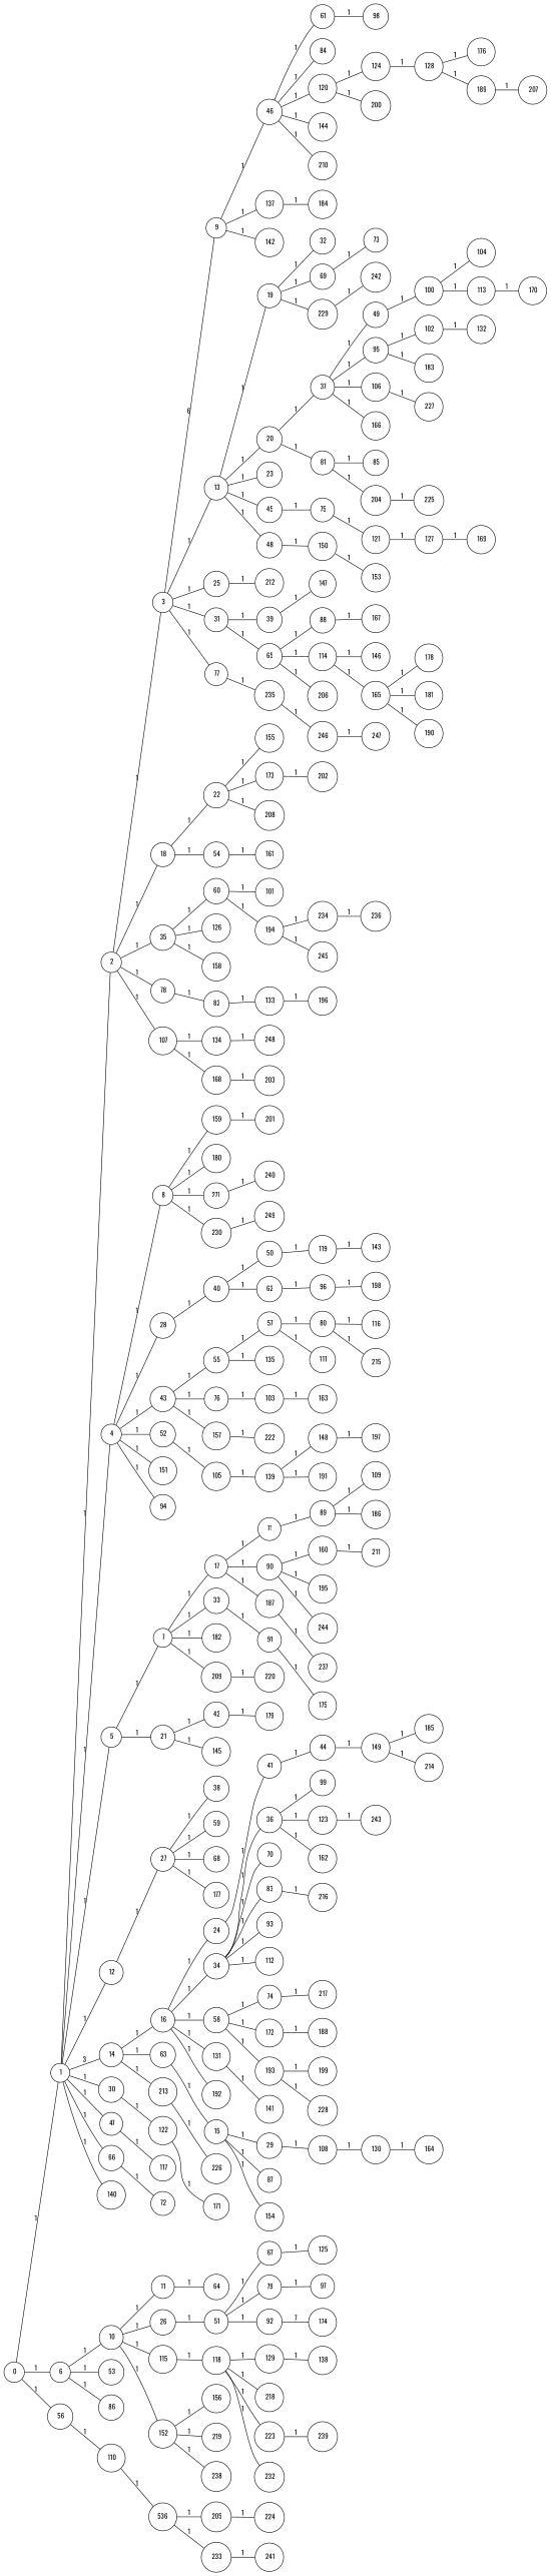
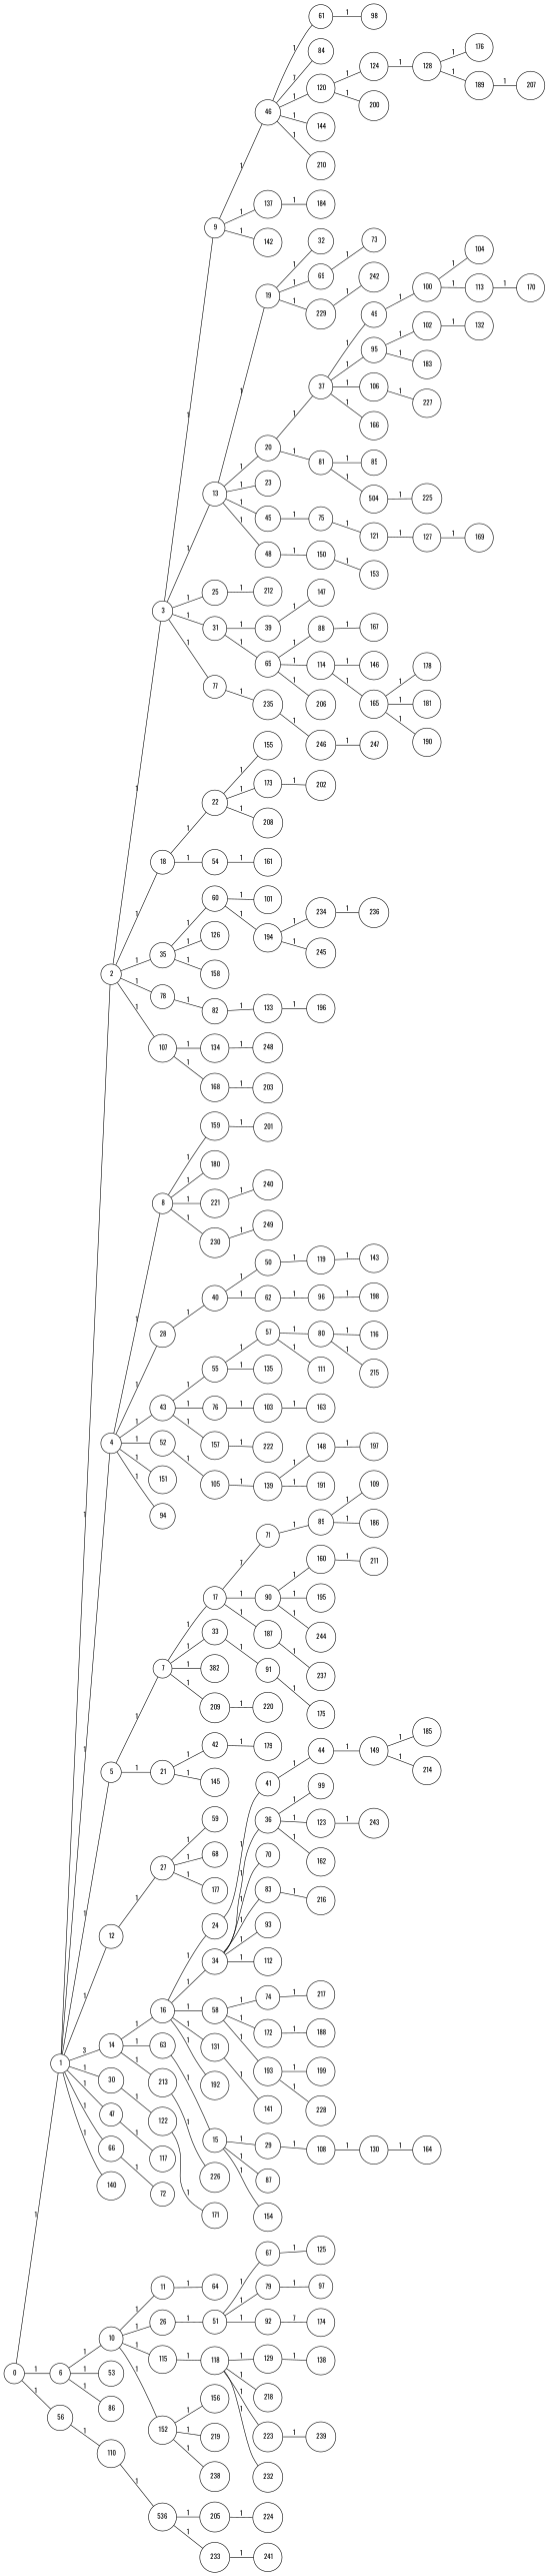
  graph {
    fixedsize="true;"
    fontname=Oswald
    rankdir=LR
    node [color=black fontname=Oswald fontsize=12 hight=.12 shape=circle]
    edge [fontname=Oswald fontsize=12]
    n1 [label=" 0" width=.12]
    n2 [label=" 1" width=.12]
    n3 [label=" 6" width=.12]
    n4 [label=" 56" width=.12]
    n5 [label=" 2" width=.12]
    n6 [label=" 4" width=.12]
    n7 [label=" 5" width=.12]
    n8 [label=" 12" width=.12]
    n9 [label=" 14" width=.12]
    n10 [label=" 30" width=.12]
    n11 [label=" 47" width=.12]
    n12 [label=" 66" width=.12]
    n13 [label=" 140" width=.12]
    n14 [label=" 10" width=.12]
    n15 [label=" 53" width=.12]
    n16 [label=" 86" width=.12]
    n17 [label=" 110" width=.12]
    n18 [label=" 3" width=.12]
    n19 [label=" 18" width=.12]
    n20 [label=" 35" width=.12]
    n21 [label=" 78" width=.12]
    n22 [label=" 107" width=.12]
    n23 [label=" 8" width=.12]
    n24 [label=" 28" width=.12]
    n25 [label=" 43" width=.12]
    n26 [label=" 52" width=.12]
    n27 [label=" 151" width=.12]
    n28 [label=" 94" width=.12]
    n29 [label=" 7" width=.12]
    n30 [label=" 21" width=.12]
    n31 [label=" 27" width=.12]
    n32 [label=" 16" width=.12]
    n33 [label=" 63" width=.12]
    n34 [label=" 213" width=.12]
    n35 [label=" 122" width=.12]
    n36 [label=" 117" width=.12]
    n37 [label=" 72" width=.12]
    n38 [label=" 9" width=.12]
    n39 [label=" 13" width=.12]
    n40 [label=" 25" width=.12]
    n41 [label=" 31" width=.12]
    n42 [label=" 77" width=.12]
    n43 [label=" 22" width=.12]
    n44 [label=" 54" width=.12]
    n45 [label=" 60" width=.12]
    n46 [label=" 126" width=.12]
    n47 [label=" 158" width=.12]
    n48 [label=" 82" width=.12]
    n49 [label=" 134" width=.12]
    n50 [label=" 168" width=.12]
    n51 [label=" 46" width=.12]
    n52 [label=" 137" width=.12]
    n53 [label=" 142" width=.12]
    n54 [label=" 19" width=.12]
    n55 [label=" 20" width=.12]
    n56 [label=" 23" width=.12]
    n57 [label=" 45" width=.12]
    n58 [label=" 48" width=.12]
    n59 [label=" 212" width=.12]
    n60 [label=" 39" width=.12]
    n61 [label=" 65" width=.12]
    n62 [label=" 235" width=.12]
    n63 [label=" 159" width=.12]
    n64 [label=" 180" width=.12]
-   n65 [label=271 width=.12]
+   n65 [label=" 221" width=.12]
    n66 [label=" 230" width=.12]
    n67 [label=" 40" width=.12]
    n68 [label=" 55" width=.12]
    n69 [label=" 76" width=.12]
    n70 [label=" 157" width=.12]
    n71 [label=" 105" width=.12]
    n72 [label=" 17" width=.12]
    n73 [label=" 33" width=.12]
-   n74 [label=" 182" width=.12]
+   n74 [label=382 width=.12]
    n75 [label=" 209" width=.12]
    n76 [label=" 42" width=.12]
    n77 [label=" 145" width=.12]
    n78 [label=" 11" width=.12]
    n79 [label=" 26" width=.12]
    n80 [label=" 115" width=.12]
    n81 [label=" 152" width=.12]
    n82 [label=" 71" width=.12]
    n83 [label=" 90" width=.12]
    n84 [label=" 187" width=.12]
    n85 [label=" 91" width=.12]
    n86 [label=" 220" width=.12]
    n87 [label=" 201" width=.12]
    n88 [label=" 240" width=.12]
    n89 [label=" 249" width=.12]
    n90 [label=" 61" width=.12]
    n91 [label=" 84" width=.12]
    n92 [label=" 120" width=.12]
    n93 [label=" 144" width=.12]
    n94 [label=" 210" width=.12]
    n95 [label=" 184" width=.12]
    n96 [label=" 64" width=.12]
    n97 [label=" 51" width=.12]
    n98 [label=" 118" width=.12]
    n99 [label=" 156" width=.12]
    n100 [label=" 219" width=.12]
    n101 [label=" 238" width=.12]
-   n102 [label=" 38" width=.12]
    n103 [label=" 59" width=.12]
    n104 [label=" 68" width=.12]
    n105 [label=" 177" width=.12]
    n106 [label=" 32" width=.12]
    n107 [label=" 69" width=.12]
    n108 [label=" 229" width=.12]
    n109 [label=" 37" width=.12]
    n110 [label=" 81" width=.12]
    n111 [label=" 75" width=.12]
    n112 [label=" 150" width=.12]
    n113 [label=" 15" width=.12]
    n114 [label=" 29" width=.12]
    n115 [label=" 87" width=.12]
    n116 [label=" 154" width=.12]
    n117 [label=" 24" width=.12]
    n118 [label=" 34" width=.12]
    n119 [label=" 58" width=.12]
    n120 [label=" 131" width=.12]
    n121 [label=" 192" width=.12]
    n122 [label=" 226" width=.12]
    n123 [label=" 108" width=.12]
    n124 [label=" 41" width=.12]
    n125 [label=" 36" width=.12]
    n126 [label=" 70" width=.12]
    n127 [label=" 83" width=.12]
    n128 [label=" 93" width=.12]
    n129 [label=" 112" width=.12]
    n130 [label=" 74" width=.12]
    n131 [label=" 172" width=.12]
    n132 [label=" 193" width=.12]
    n133 [label=" 141" width=.12]
    n134 [label=" 89" width=.12]
    n135 [label=" 160" width=.12]
    n136 [label=" 195" width=.12]
    n137 [label=" 244" width=.12]
    n138 [label=" 237" width=.12]
    n139 [label=" 155" width=.12]
    n140 [label=" 173" width=.12]
    n141 [label=" 208" width=.12]
    n142 [label=" 161" width=.12]
    n143 [label=" 73" width=.12]
    n144 [label=" 242" width=.12]
    n145 [label=" 49" width=.12]
    n146 [label=" 95" width=.12]
    n147 [label=" 106" width=.12]
    n148 [label=" 166" width=.12]
    n149 [label=" 85" width=.12]
-   n150 [label=" 204" width=.12]
+   n150 [label=504 width=.12]
    n151 [label=" 179" width=.12]
    n152 [label=" 202" width=.12]
    n153 [label=" 44" width=.12]
    n154 [label=" 67" width=.12]
    n155 [label=" 79" width=.12]
    n156 [label=" 92" width=.12]
    n157 [label=" 50" width=.12]
    n158 [label=" 62" width=.12]
    n159 [label=" 130" width=.12]
    n160 [label=" 171" width=.12]
    n161 [label=" 147" width=.12]
    n162 [label=" 88" width=.12]
    n163 [label=" 114" width=.12]
    n164 [label=" 206" width=.12]
    n165 [label=" 175" width=.12]
    n166 [label=" 99" width=.12]
    n167 [label=" 123" width=.12]
    n168 [label=" 162" width=.12]
    n169 [label=" 216" width=.12]
    n170 [label=" 101" width=.12]
    n171 [label=" 194" width=.12]
    n172 [label=" 243" width=.12]
    n173 [label=" 100" width=.12]
    n174 [label=" 102" width=.12]
    n175 [label=" 183" width=.12]
    n176 [label=" 227" width=.12]
    n177 [label=" 119" width=.12]
    n178 [label=" 96" width=.12]
    n179 [label=" 149" width=.12]
    n180 [label=" 57" width=.12]
    n181 [label=" 135" width=.12]
    n182 [label=" 103" width=.12]
    n183 [label=" 222" width=.12]
    n184 [label=" 185" width=.12]
    n185 [label=" 214" width=.12]
    n186 [label=" 121" width=.12]
    n187 [label=" 98" width=.12]
    n188 [label=" 124" width=.12]
    n189 [label=" 200" width=.12]
    n190 [label=" 153" width=.12]
    n191 [label=" 104" width=.12]
    n192 [label=" 113" width=.12]
    n193 [label=" 143" width=.12]
    n194 [label=" 125" width=.12]
    n195 [label=" 97" width=.12]
    n196 [label=" 174" width=.12]
    n197 [label=" 139" width=.12]
    n198 [label=" 80" width=.12]
    n199 [label=" 111" width=.12]
    n200 [label=536 width=.12]
    n201 [label=" 116" width=.12]
    n202 [label=" 215" width=.12]
    n203 [label=" 217" width=.12]
    n204 [label=" 188" width=.12]
    n205 [label=" 199" width=.12]
    n206 [label=" 228" width=.12]
    n207 [label=" 234" width=.12]
    n208 [label=" 245" width=.12]
    n209 [label=" 198" width=.12]
    n210 [label=" 167" width=.12]
    n211 [label=" 146" width=.12]
    n212 [label=" 165" width=.12]
    n213 [label=" 109" width=.12]
    n214 [label=" 186" width=.12]
    n215 [label=" 127" width=.12]
    n216 [label=" 163" width=.12]
    n217 [label=" 246" width=.12]
    n218 [label=" 133" width=.12]
    n219 [label=" 225" width=.12]
    n220 [label=" 196" width=.12]
    n221 [label=" 211" width=.12]
    n222 [label=" 132" width=.12]
    n223 [label=" 170" width=.12]
    n224 [label=" 148" width=.12]
    n225 [label=" 191" width=.12]
    n226 [label=" 248" width=.12]
    n227 [label=" 203" width=.12]
    n228 [label=" 164" width=.12]
    n229 [label=" 205" width=.12]
    n230 [label=" 233" width=.12]
    n231 [label=" 178" width=.12]
    n232 [label=" 181" width=.12]
    n233 [label=" 190" width=.12]
    n234 [label=" 129" width=.12]
    n235 [label=" 218" width=.12]
    n236 [label=" 223" width=.12]
    n237 [label=" 232" width=.12]
    n238 [label=" 138" width=.12]
    n239 [label=" 239" width=.12]
    n240 [label=" 128" width=.12]
    n241 [label=" 169" width=.12]
    n242 [label=" 176" width=.12]
    n243 [label=" 189" width=.12]
    n244 [label=" 207" width=.12]
    n245 [label=" 224" width=.12]
    n246 [label=" 241" width=.12]
    n247 [label=" 197" width=.12]
    n248 [label=" 236" width=.12]
    n249 [label=" 247" width=.12]
    n1 -- n2 [label=1]
    n1 -- n3 [label=1]
    n1 -- n4 [label=1]
    n2 -- n5 [label=1]
    n2 -- n6 [label=1]
    n2 -- n7 [label=1]
    n2 -- n8 [label=1]
    n2 -- n9 [label=3]
    n2 -- n10 [label=1]
    n2 -- n11 [label=1]
    n2 -- n12 [label=1]
    n2 -- n13 [label=1]
    n3 -- n14 [label=1]
    n3 -- n15 [label=1]
    n3 -- n16 [label=1]
    n4 -- n17 [label=1]
    n5 -- n18 [label=1]
    n5 -- n19 [label=1]
    n5 -- n20 [label=1]
    n5 -- n21 [label=1]
    n5 -- n22 [label=1]
    n6 -- n23 [label=1]
    n6 -- n24 [label=1]
    n6 -- n25 [label=1]
    n6 -- n26 [label=1]
    n6 -- n27 [label=1]
    n6 -- n28 [label=1]
    n7 -- n29 [label=1]
    n7 -- n30 [label=1]
    n8 -- n31 [label=1]
    n9 -- n32 [label=1]
    n9 -- n33 [label=1]
    n9 -- n34 [label=1]
    n10 -- n35 [label=1]
    n11 -- n36 [label=1]
    n12 -- n37 [label=1]
    n14 -- n78 [label=1]
    n14 -- n79 [label=1]
    n14 -- n80 [label=1]
    n14 -- n81 [label=1]
    n17 -- n200 [label=1]
-   n18 -- n38 [label=6]
+   n18 -- n38 [label=1]
    n18 -- n39 [label=1]
    n18 -- n40 [label=1]
    n18 -- n41 [label=1]
    n18 -- n42 [label=1]
    n19 -- n43 [label=1]
    n19 -- n44 [label=1]
    n20 -- n45 [label=1]
    n20 -- n46 [label=1]
    n20 -- n47 [label=1]
    n21 -- n48 [label=1]
    n22 -- n49 [label=1]
    n22 -- n50 [label=1]
    n23 -- n63 [label=1]
    n23 -- n64 [label=1]
    n23 -- n65 [label=1]
    n23 -- n66 [label=1]
    n24 -- n67 [label=1]
    n25 -- n68 [label=1]
    n25 -- n69 [label=1]
    n25 -- n70 [label=1]
    n26 -- n71 [label=1]
    n29 -- n72 [label=1]
    n29 -- n73 [label=1]
    n29 -- n74 [label=1]
    n29 -- n75 [label=1]
    n30 -- n76 [label=1]
    n30 -- n77 [label=1]
-   n31 -- n102 [label=1]
    n31 -- n103 [label=1]
    n31 -- n104 [label=1]
    n31 -- n105 [label=1]
    n32 -- n117 [label=1]
    n32 -- n118 [label=1]
    n32 -- n119 [label=1]
    n32 -- n120 [label=1]
    n32 -- n121 [label=1]
    n33 -- n113 [label=1]
    n34 -- n122 [label=1]
    n35 -- n160 [label=1]
    n38 -- n51 [label=1]
    n38 -- n52 [label=1]
    n38 -- n53 [label=1]
    n39 -- n54 [label=1]
    n39 -- n55 [label=1]
    n39 -- n56 [label=1]
    n39 -- n57 [label=1]
    n39 -- n58 [label=1]
    n40 -- n59 [label=1]
    n41 -- n60 [label=1]
    n41 -- n61 [label=1]
    n42 -- n62 [label=1]
    n43 -- n139 [label=1]
    n43 -- n140 [label=1]
    n43 -- n141 [label=1]
    n44 -- n142 [label=1]
    n45 -- n170 [label=1]
    n45 -- n171 [label=1]
    n48 -- n218 [label=1]
    n49 -- n226 [label=1]
    n50 -- n227 [label=1]
    n51 -- n90 [label=1]
    n51 -- n91 [label=7]
    n51 -- n92 [label=1]
    n51 -- n93 [label=1]
    n51 -- n94 [label=1]
    n52 -- n95 [label=1]
    n54 -- n106 [label=1]
    n54 -- n107 [label=1]
    n54 -- n108 [label=1]
    n55 -- n109 [label=1]
    n55 -- n110 [label=1]
    n57 -- n111 [label=1]
    n58 -- n112 [label=1]
    n60 -- n161 [label=1]
    n61 -- n162 [label=1]
    n61 -- n163 [label=1]
    n61 -- n164 [label=1]
    n62 -- n217 [label=1]
    n63 -- n87 [label=1]
    n65 -- n88 [label=1]
    n66 -- n89 [label=1]
    n67 -- n157 [label=1]
    n67 -- n158 [label=1]
    n68 -- n180 [label=1]
    n68 -- n181 [label=1]
    n69 -- n182 [label=1]
    n70 -- n183 [label=1]
    n71 -- n197 [label=1]
-   n72 -- n82 [label=1]
+   n72 -- n82 [label=7]
    n72 -- n83 [label=1]
    n72 -- n84 [label=1]
    n73 -- n85 [label=1]
    n75 -- n86 [label=1]
    n76 -- n151 [label=1]
    n78 -- n96 [label=1]
    n79 -- n97 [label=1]
    n80 -- n98 [label=1]
    n81 -- n99 [label=1]
    n81 -- n100 [label=1]
    n81 -- n101 [label=1]
    n82 -- n134 [label=1]
    n83 -- n135 [label=1]
    n83 -- n136 [label=1]
    n83 -- n137 [label=1]
    n84 -- n138 [label=1]
    n85 -- n165 [label=1]
    n90 -- n187 [label=1]
    n92 -- n188 [label=1]
    n92 -- n189 [label=1]
    n97 -- n154 [label=1]
    n97 -- n155 [label=1]
    n97 -- n156 [label=1]
    n98 -- n234 [label=1]
    n98 -- n235 [label=1]
    n98 -- n236 [label=1]
    n98 -- n237 [label=1]
    n107 -- n143 [label=1]
    n108 -- n144 [label=1]
    n109 -- n145 [label=1]
    n109 -- n146 [label=1]
    n109 -- n147 [label=1]
    n109 -- n148 [label=1]
    n110 -- n149 [label=1]
    n110 -- n150 [label=1]
    n111 -- n186 [label=1]
    n112 -- n190 [label=1]
    n113 -- n114 [label=1]
    n113 -- n115 [label=1]
    n113 -- n116 [label=1]
    n114 -- n123 [label=1]
    n117 -- n124 [label=1]
    n118 -- n125 [label=1]
    n118 -- n126 [label=1]
    n118 -- n127 [label=1]
    n118 -- n128 [label=1]
    n118 -- n129 [label=1]
    n119 -- n130 [label=1]
    n119 -- n131 [label=1]
    n119 -- n132 [label=1]
    n120 -- n133 [label=1]
    n123 -- n159 [label=1]
    n124 -- n153 [label=1]
    n125 -- n166 [label=1]
    n125 -- n167 [label=1]
    n125 -- n168 [label=1]
    n127 -- n169 [label=1]
    n130 -- n203 [label=1]
    n131 -- n204 [label=1]
    n132 -- n205 [label=1]
    n132 -- n206 [label=1]
    n134 -- n213 [label=1]
    n134 -- n214 [label=1]
    n135 -- n221 [label=1]
    n140 -- n152 [label=1]
    n145 -- n173 [label=1]
    n146 -- n174 [label=1]
    n146 -- n175 [label=1]
    n147 -- n176 [label=1]
    n150 -- n219 [label=1]
    n153 -- n179 [label=1]
    n154 -- n194 [label=1]
    n155 -- n195 [label=1]
    n156 -- n196 [label=7]
    n157 -- n177 [label=1]
    n158 -- n178 [label=1]
    n159 -- n228 [label=1]
    n162 -- n210 [label=1]
    n163 -- n211 [label=1]
    n163 -- n212 [label=1]
    n167 -- n172 [label=1]
    n171 -- n207 [label=1]
    n171 -- n208 [label=1]
    n173 -- n191 [label=1]
    n173 -- n192 [label=1]
    n174 -- n222 [label=1]
    n177 -- n193 [label=1]
    n178 -- n209 [label=1]
    n179 -- n184 [label=1]
    n179 -- n185 [label=1]
    n180 -- n198 [label=1]
    n180 -- n199 [label=1]
    n182 -- n216 [label=1]
    n186 -- n215 [label=1]
    n188 -- n240 [label=1]
    n192 -- n223 [label=1]
    n197 -- n224 [label=1]
    n197 -- n225 [label=1]
    n198 -- n201 [label=1]
    n198 -- n202 [label=1]
    n200 -- n229 [label=1]
    n200 -- n230 [label=1]
    n207 -- n248 [label=1]
    n212 -- n231 [label=1]
    n212 -- n232 [label=1]
    n212 -- n233 [label=1]
    n215 -- n241 [label=1]
    n217 -- n249 [label=1]
    n218 -- n220 [label=1]
    n224 -- n247 [label=1]
    n229 -- n245 [label=1]
    n230 -- n246 [label=1]
    n234 -- n238 [label=1]
    n236 -- n239 [label=1]
    n240 -- n242 [label=1]
    n240 -- n243 [label=1]
    n243 -- n244 [label=1]
  }
